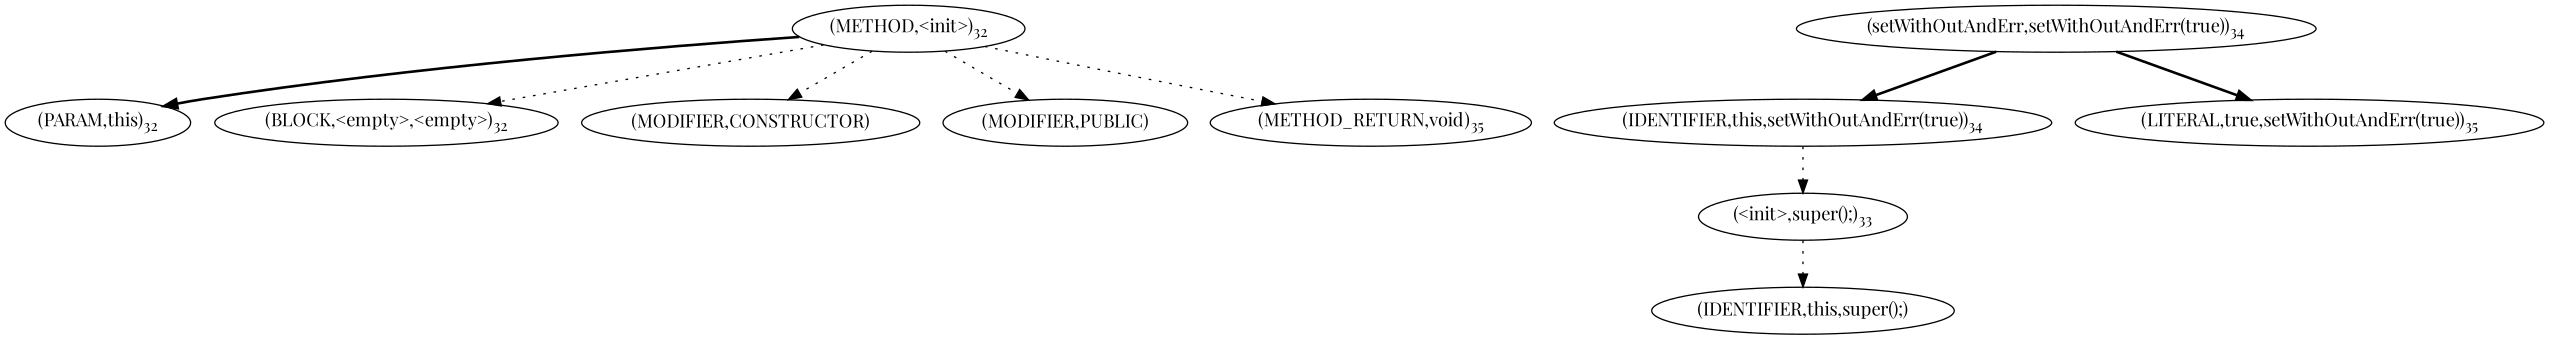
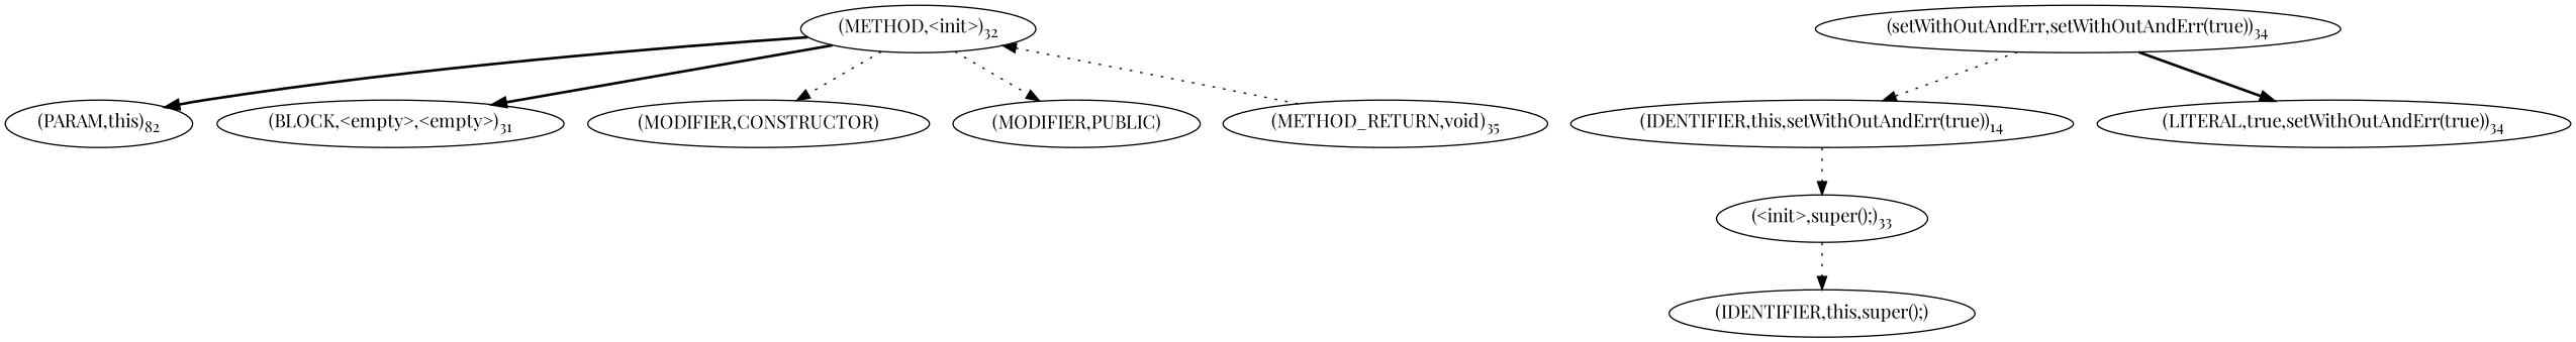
  digraph {
    fontname="Playfair Display"
    node [fontname="Playfair Display"]
    edge [fontname="Playfair Display" style=dotted]
    n1 [label=<(METHOD,&lt;init&gt;)<SUB>32</SUB>>]
-   n2 [label=<(PARAM,this)<SUB>32</SUB>>]
-   n3 [label=<(BLOCK,&lt;empty&gt;,&lt;empty&gt;)<SUB>32</SUB>>]
+   n2 [label=<(PARAM,this)<SUB>82</SUB>>]
+   n3 [label=<(BLOCK,&lt;empty&gt;,&lt;empty&gt;)<SUB>31</SUB>>]
    n4 [label=<(MODIFIER,CONSTRUCTOR)>]
    n5 [label=<(MODIFIER,PUBLIC)>]
    n6 [label=<(METHOD_RETURN,void)<SUB>35</SUB>>]
    n7 [label=<(&lt;init&gt;,super();)<SUB>33</SUB>>]
    n8 [label=<(IDENTIFIER,this,super();)>]
    n9 [label=<(setWithOutAndErr,setWithOutAndErr(true))<SUB>34</SUB>>]
-   n10 [label=<(IDENTIFIER,this,setWithOutAndErr(true))<SUB>34</SUB>>]
-   n11 [label=<(LITERAL,true,setWithOutAndErr(true))<SUB>35</SUB>>]
+   n10 [label=<(IDENTIFIER,this,setWithOutAndErr(true))<SUB>14</SUB>>]
+   n11 [label=<(LITERAL,true,setWithOutAndErr(true))<SUB>34</SUB>>]
    n1 -> n2 [style=bold]
-   n1 -> n3
+   n1 -> n3 [style=bold]
    n1 -> n4
    n1 -> n5
-   n1 -> n6
+   n6 -> n1
    n7 -> n8
-   n9 -> n10 [style=bold]
+   n9 -> n10
    n9 -> n11 [style=bold]
    n10 -> n7
  }
